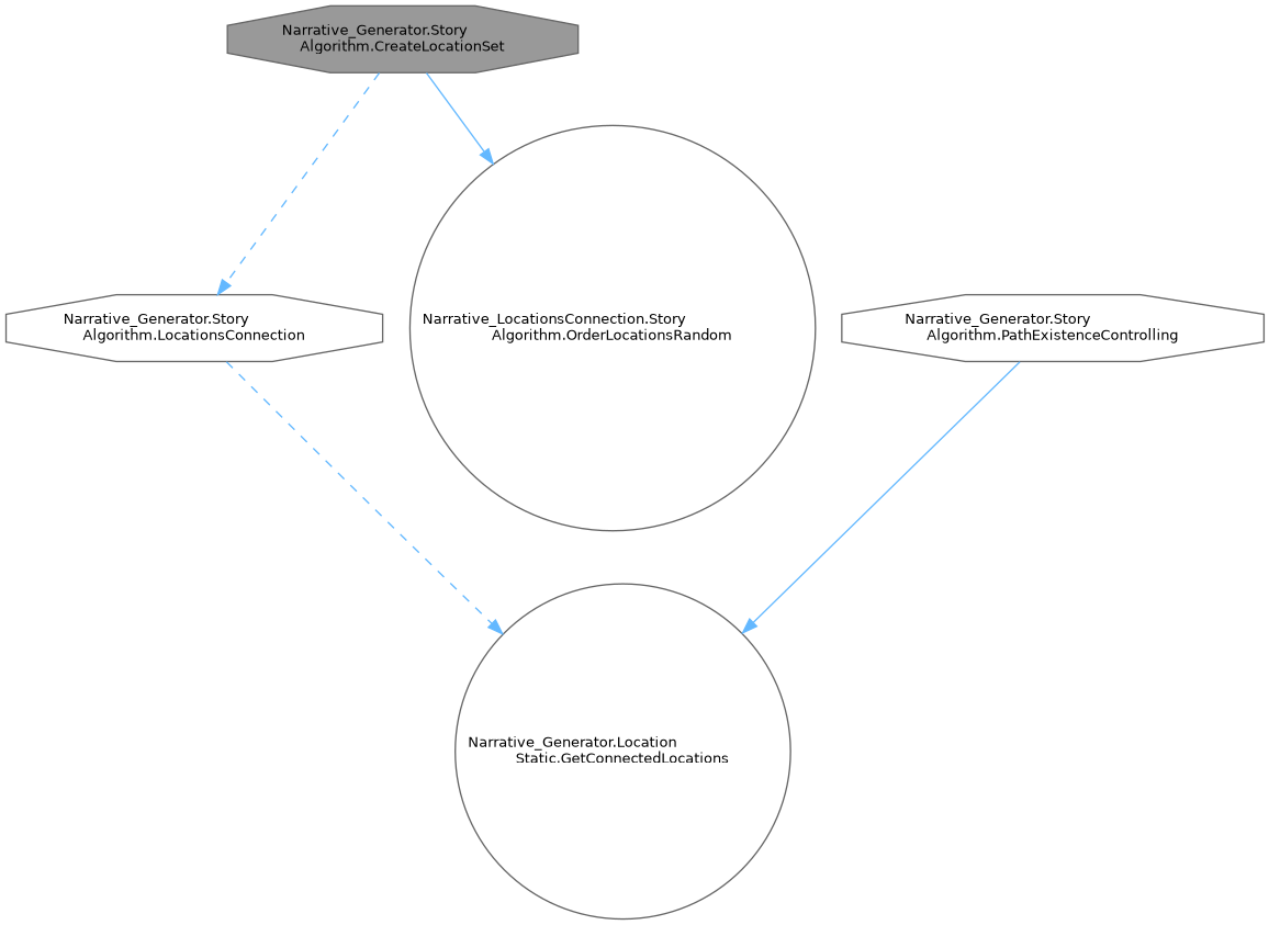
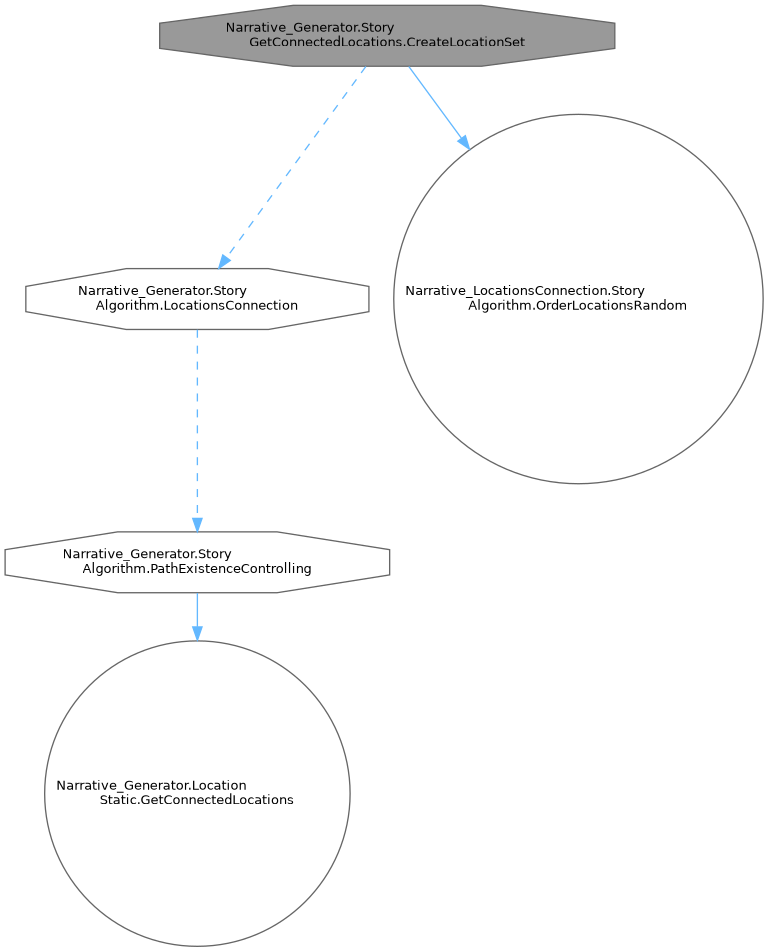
  digraph {
    fontname="DejaVu Sans"
    rankdir=TB
    node [color=grey40 fillcolor=white fontname="DejaVu Sans" fontsize=10 shape=octagon style=filled]
    edge [color=steelblue1 fontname="DejaVu Sans" fontsize=10 labelfontname=Helvetica labelfontsize=10 style=dashed]
-   n1 [color=gray40 fillcolor=grey60 fontcolor=black height=0.2 label="Narrative_Generator.Story\lAlgorithm.CreateLocationSet" width=0.4]
+   n1 [color=gray40 fillcolor=grey60 fontcolor=black height=0.2 label="Narrative_Generator.Story\lGetConnectedLocations.CreateLocationSet" width=0.4]
    n2 [height=0.2 label="Narrative_Generator.Story\lAlgorithm.LocationsConnection" width=0.4]
    n3 [height=0.2 label="Narrative_LocationsConnection.Story\lAlgorithm.OrderLocationsRandom" shape=circle width=0.4]
    n4 [height=0.2 label="Narrative_Generator.Story\lAlgorithm.PathExistenceControlling" width=0.4]
    n5 [height=0.2 label="Narrative_Generator.Location\lStatic.GetConnectedLocations" shape=circle width=0.4]
    n1 -> n2
    n1 -> n3 [style=solid]
-   n2 -> n5
+   n2 -> n4
    n4 -> n5 [style=solid]
  }
